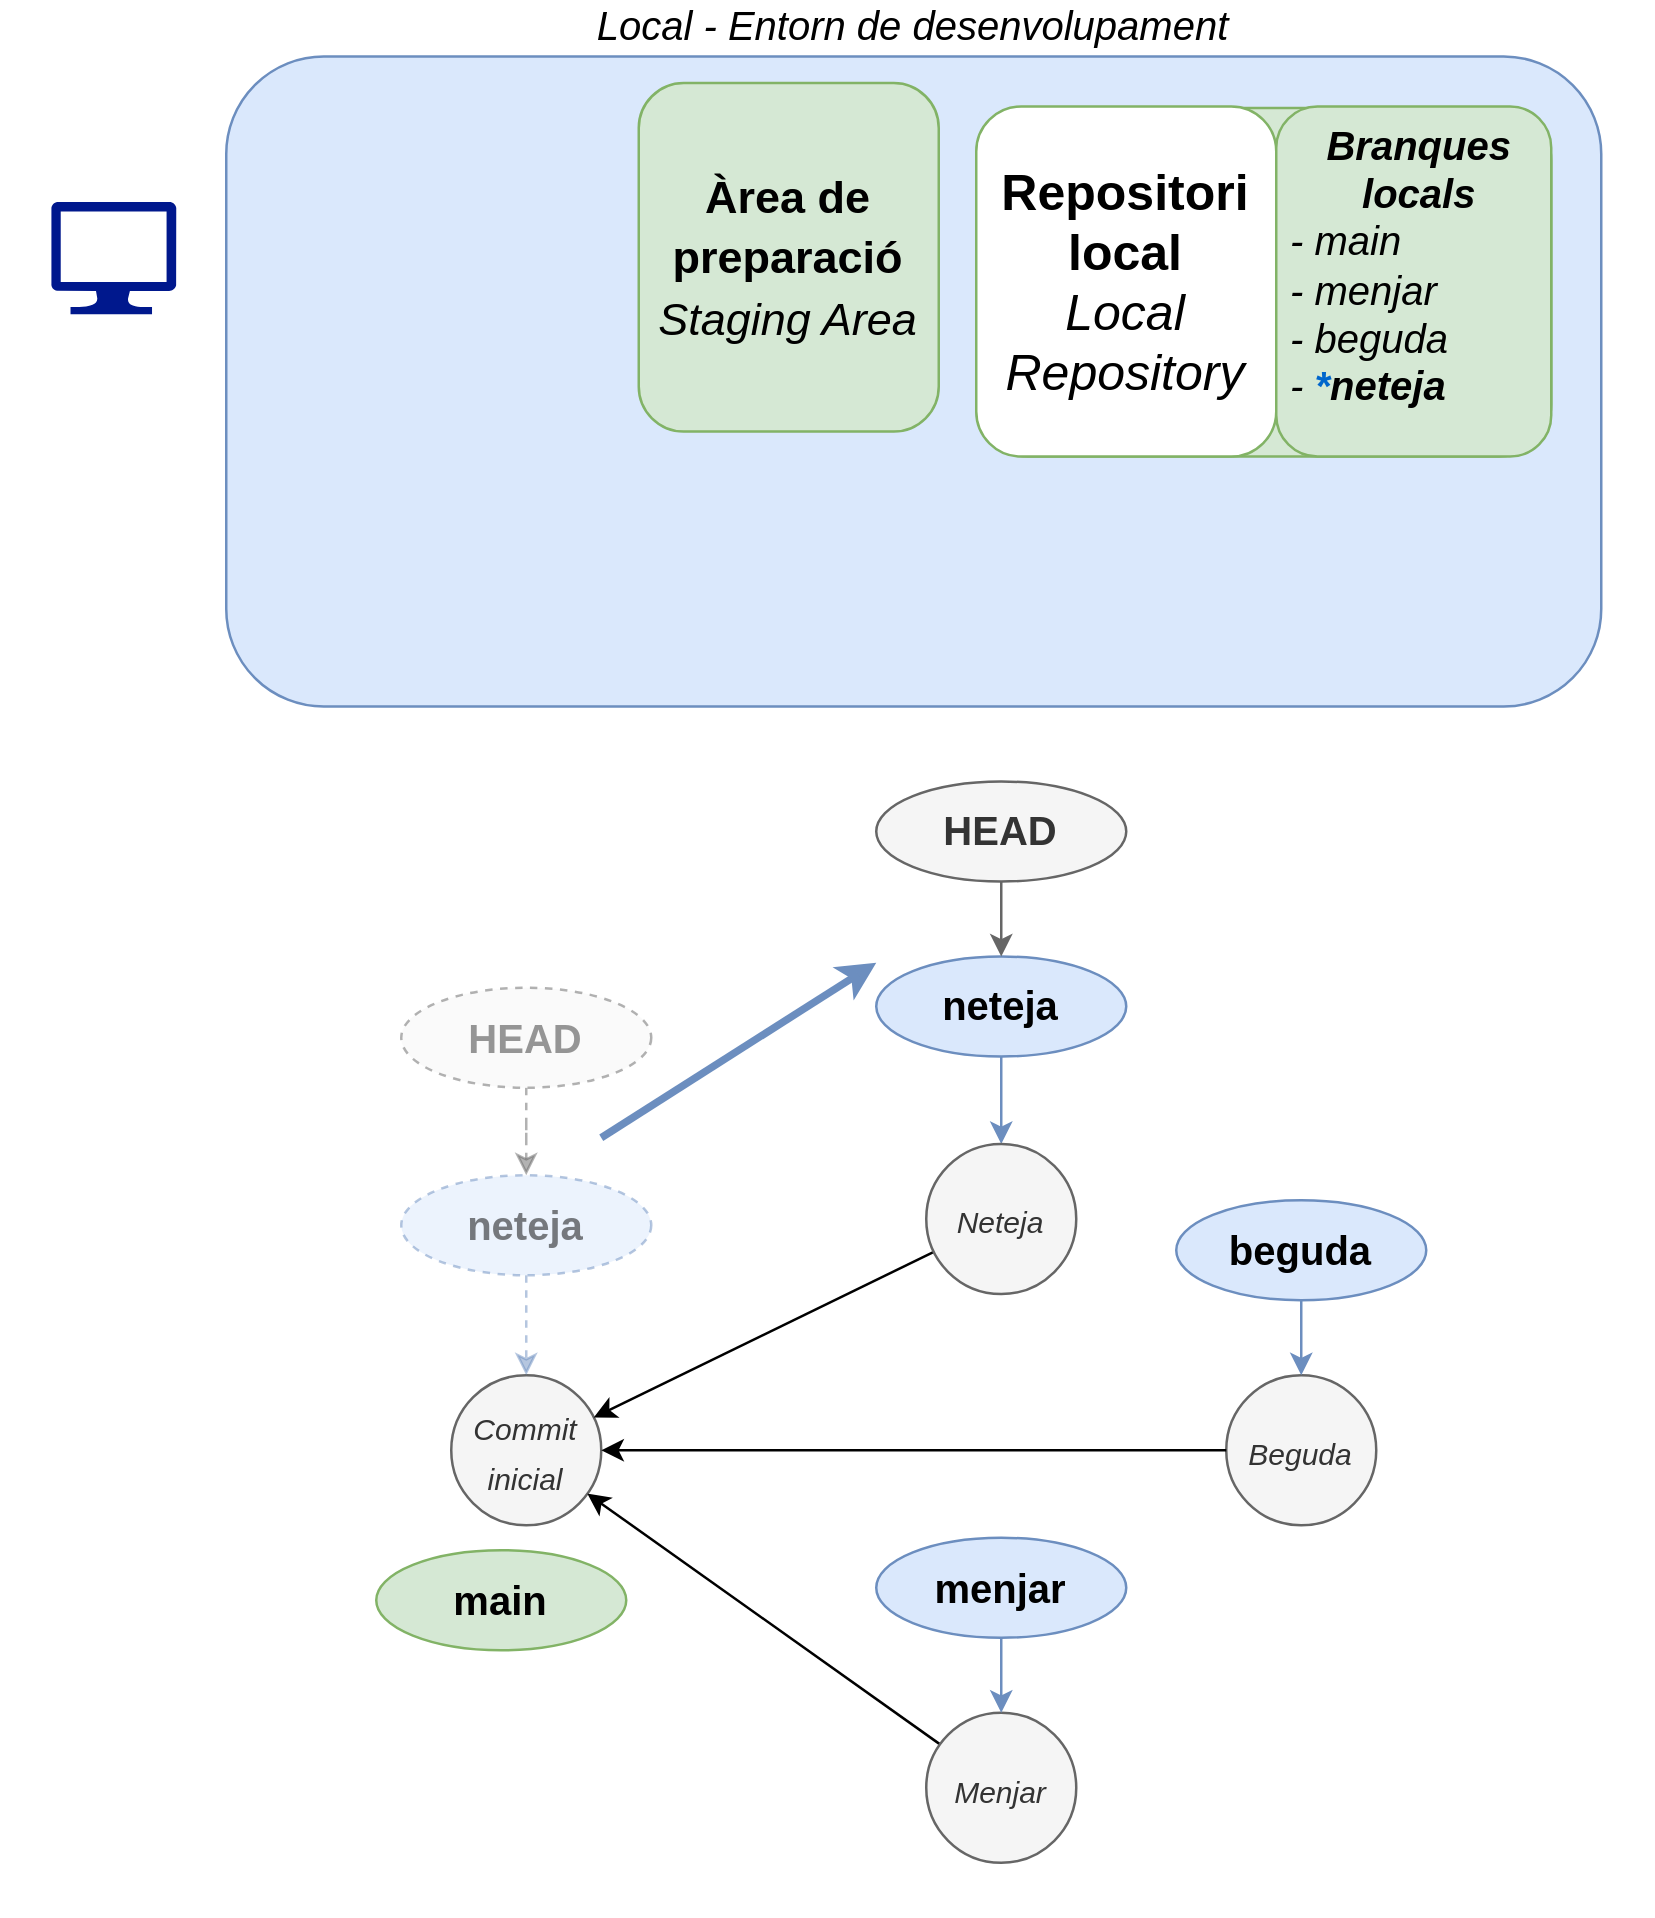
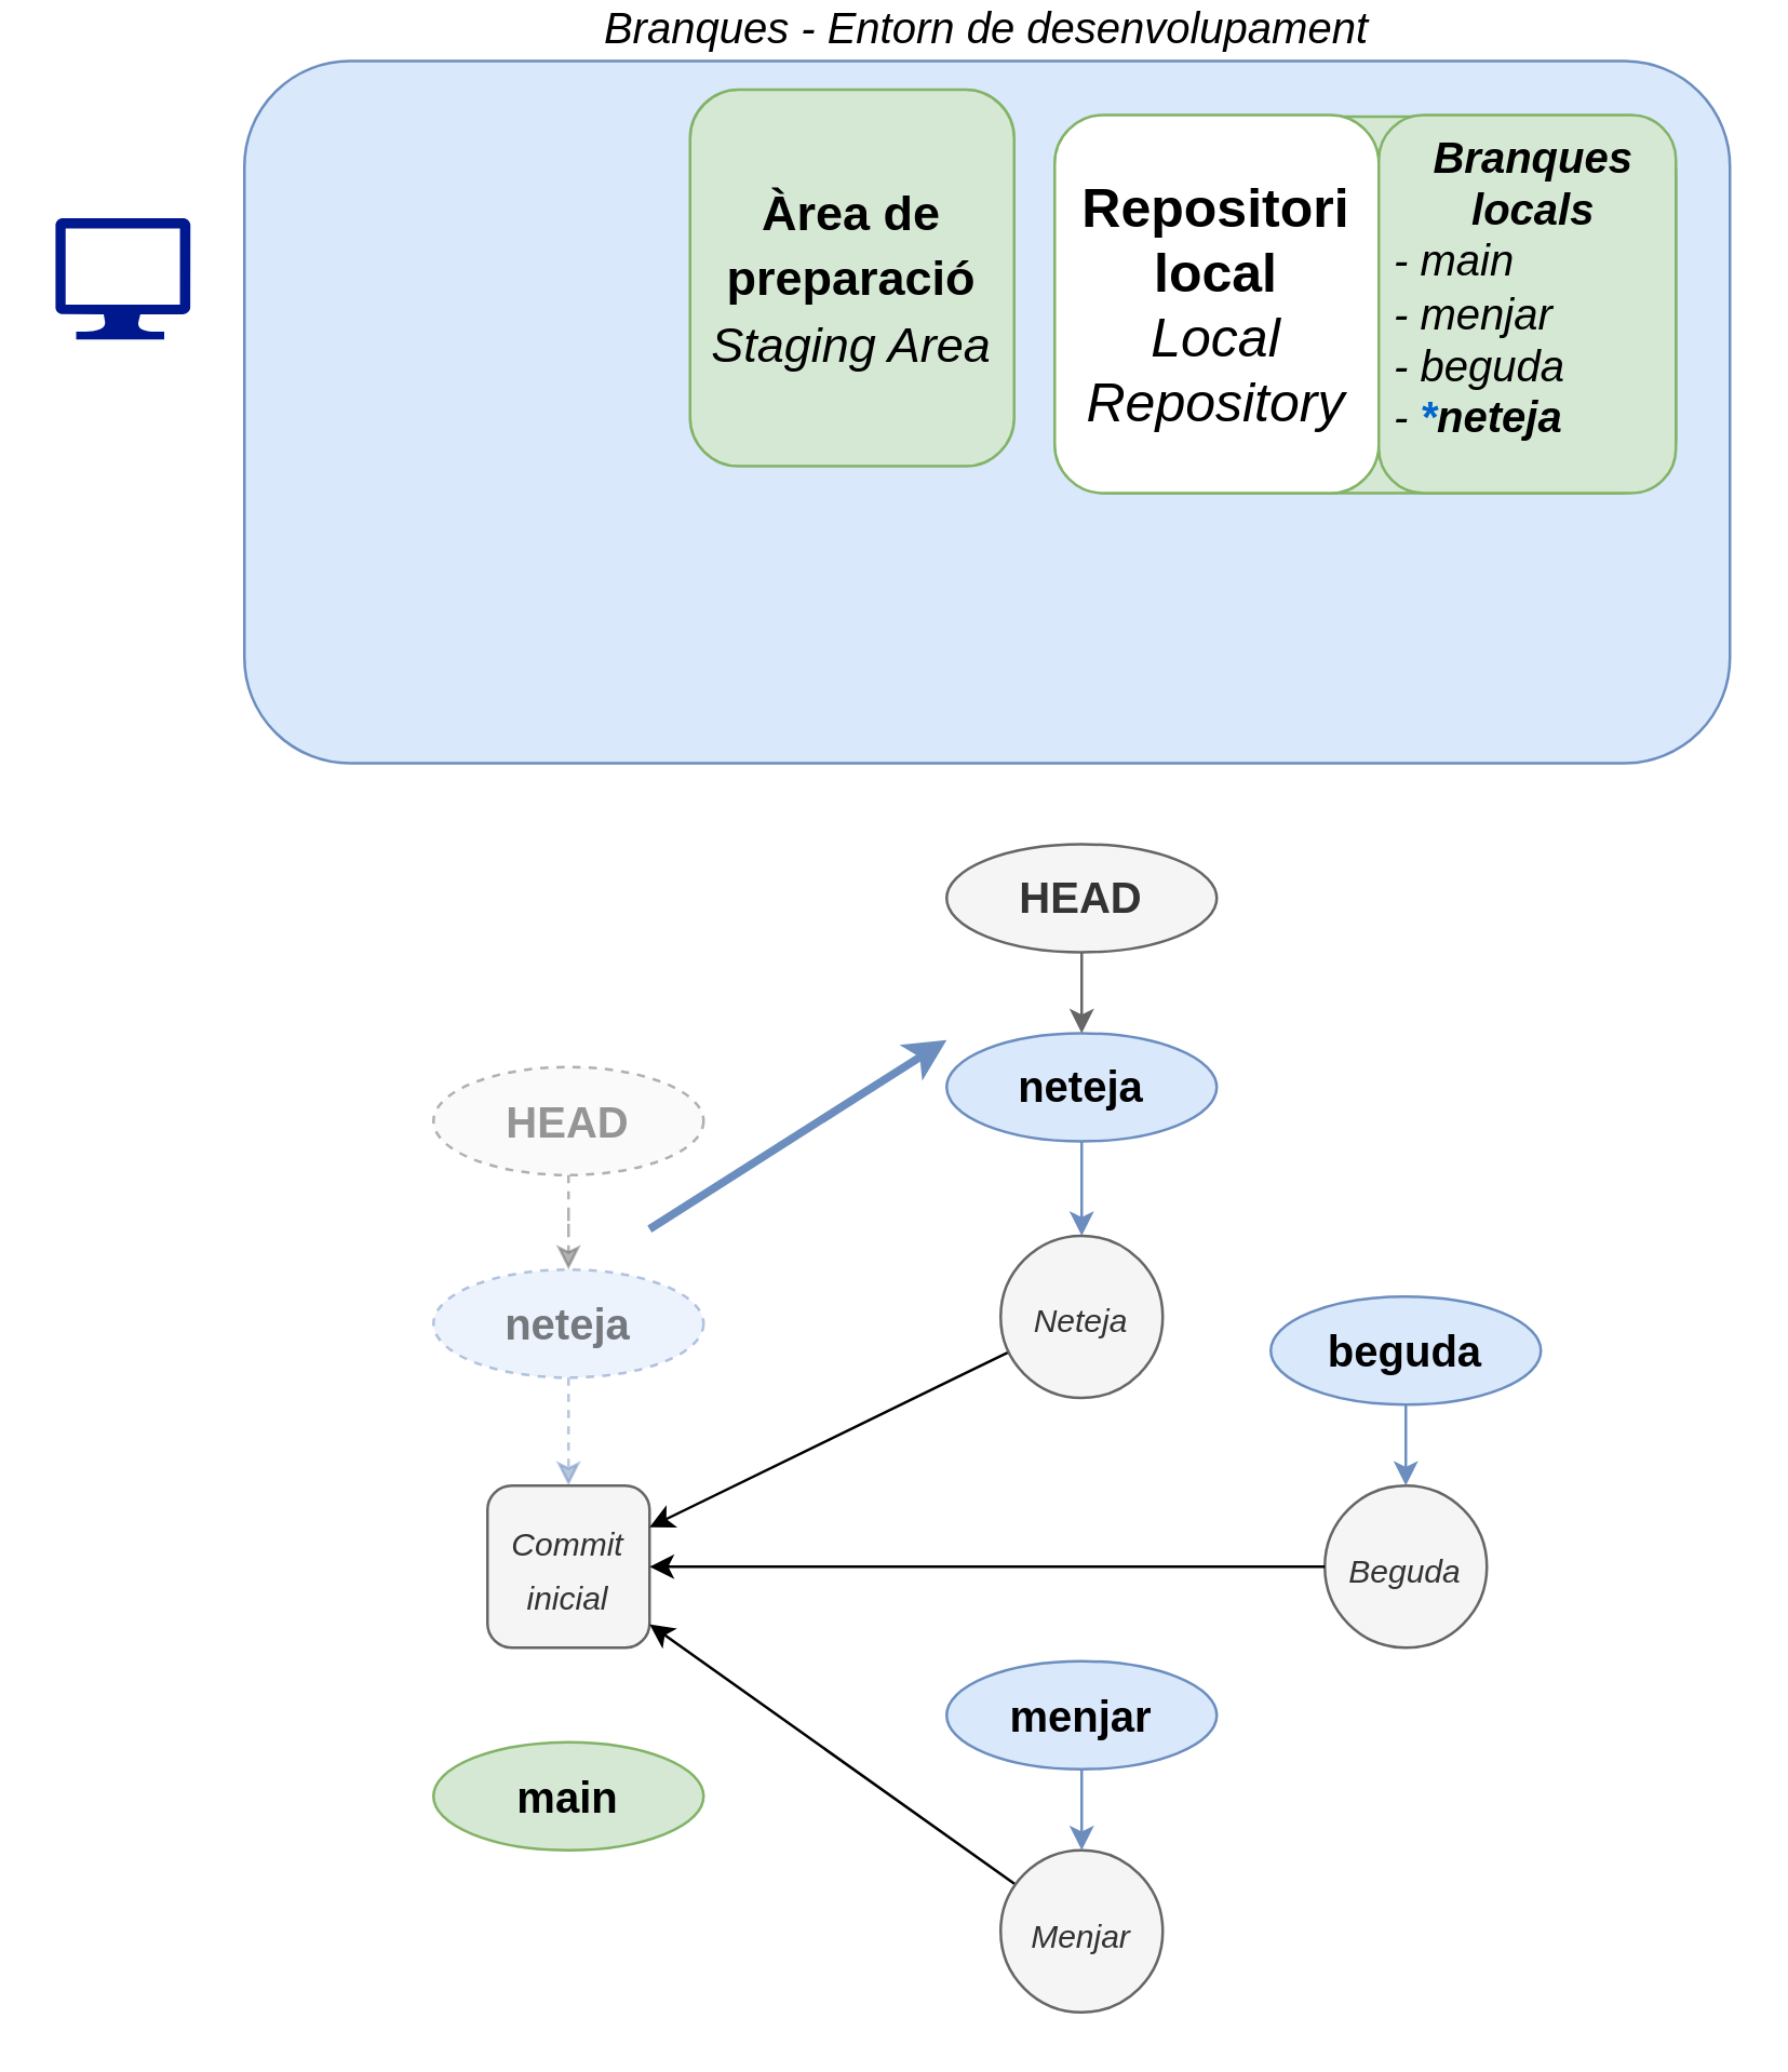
  <mxCell id="0" />
  <mxCell id="1" parent="0" />
- <mxCell id="2" value="main" style="ellipse;whiteSpace=wrap;html=1;fillColor=#d5e8d4;strokeColor=#82b366;fontSize=16;fontStyle=1" vertex="1" parent="1"><mxGeometry x="150" y="617.5" width="100" height="40" as="geometry" /></mxCell>
+ <mxCell id="2" value="main" style="ellipse;whiteSpace=wrap;html=1;fillColor=#d5e8d4;strokeColor=#82b366;fontSize=16;fontStyle=1" vertex="1" parent="1"><mxGeometry x="160" y="642.5" width="100" height="40" as="geometry" /></mxCell>
  <mxCell id="3" value="neteja" style="ellipse;whiteSpace=wrap;html=1;fillColor=#dae8fc;strokeColor=#6c8ebf;fontSize=16;fontStyle=1" vertex="1" parent="1"><mxGeometry x="350" y="380" width="100" height="40" as="geometry" /></mxCell>
  <mxCell id="4" style="rounded=0;orthogonalLoop=1;jettySize=auto;html=1;fillColor=#dae8fc;strokeColor=#6c8ebf;" edge="1" parent="1" source="3" target="30"><mxGeometry relative="1" as="geometry"><mxPoint x="50" y="617" as="sourcePoint" /><mxPoint x="127.5" y="565" as="targetPoint" /></mxGeometry></mxCell>
- <mxCell id="5" value="&lt;i style=&quot;font-size: 16px;&quot;&gt;&lt;font style=&quot;font-size: 12px;&quot;&gt;Commit inicial&lt;/font&gt;&lt;/i&gt;" style="ellipse;whiteSpace=wrap;html=1;fillColor=#f5f5f5;fontColor=#333333;strokeColor=#666666;" vertex="1" parent="1"><mxGeometry x="180" y="547.5" width="60" height="60" as="geometry" /></mxCell>
- <mxCell id="6" value="&lt;i&gt;Local - Entorn de desenvolupament&lt;/i&gt;" style="rounded=1;whiteSpace=wrap;html=1;verticalAlign=bottom;labelPosition=center;verticalLabelPosition=top;align=center;textDirection=ltr;labelBackgroundColor=none;spacingTop=0;spacing=2;fontSize=16;fillColor=#dae8fc;strokeColor=#6c8ebf;" vertex="1" parent="1"><mxGeometry x="90" y="20" width="550" height="260" as="geometry" /></mxCell>
+ <mxCell id="5" value="&lt;i style=&quot;font-size: 16px;&quot;&gt;&lt;font style=&quot;font-size: 12px;&quot;&gt;Commit inicial&lt;/font&gt;&lt;/i&gt;" style="whiteSpace=wrap;html=1;fillColor=#f5f5f5;fontColor=#333333;strokeColor=#666666;rounded=1;" vertex="1" parent="1"><mxGeometry x="180" y="547.5" width="60" height="60" as="geometry" /></mxCell>
+ <mxCell id="6" value="&lt;i&gt;Branques - Entorn de desenvolupament&lt;/i&gt;" style="rounded=1;whiteSpace=wrap;html=1;verticalAlign=bottom;labelPosition=center;verticalLabelPosition=top;align=center;textDirection=ltr;labelBackgroundColor=none;spacingTop=0;spacing=2;fontSize=16;fillColor=#dae8fc;strokeColor=#6c8ebf;" vertex="1" parent="1"><mxGeometry x="90" y="20" width="550" height="260" as="geometry" /></mxCell>
  <mxCell id="7" value="" style="sketch=0;aspect=fixed;pointerEvents=1;shadow=0;dashed=0;html=1;strokeColor=none;labelPosition=center;verticalLabelPosition=bottom;verticalAlign=top;align=center;fillColor=#00188D;shape=mxgraph.azure.computer" vertex="1" parent="1"><mxGeometry x="20" y="78.13" width="50" height="45" as="geometry" /></mxCell>
  <mxCell id="8" value="" style="rounded=1;whiteSpace=wrap;html=1;fontSize=20;fillColor=#d5e8d4;strokeColor=#82b366;" vertex="1" parent="1"><mxGeometry x="390" y="40.63" width="230" height="139.37" as="geometry" /></mxCell>
  <mxCell id="9" value="&lt;b&gt;Repositori local&lt;/b&gt;&lt;i&gt;&lt;br&gt;Local Repository&lt;/i&gt;" style="rounded=1;whiteSpace=wrap;html=1;fontSize=20;fillColor=#ffffff;strokeColor=#82b366;" vertex="1" parent="1"><mxGeometry x="390" y="40" width="120" height="140" as="geometry" /></mxCell>
  <mxCell id="10" value="&lt;b style=&quot;border-color: var(--border-color); font-size: 18px;&quot;&gt;Àrea de preparació&lt;/b&gt;&lt;br style=&quot;border-color: var(--border-color); font-size: 18px;&quot;&gt;&lt;i style=&quot;border-color: var(--border-color); font-size: 18px;&quot;&gt;Staging Area&lt;/i&gt;" style="rounded=1;whiteSpace=wrap;html=1;fontSize=20;fillColor=#d5e8d4;strokeColor=#82b366;" vertex="1" parent="1"><mxGeometry x="255" y="30.63" width="120" height="139.37" as="geometry" /></mxCell>
  <mxCell id="11" value="" style="shape=image;imageAspect=0;aspect=fixed;verticalLabelPosition=bottom;verticalAlign=top;image=https://cdn0.iconfinder.com/data/icons/folder-line/512/folder_tree-512.png;" vertex="1" parent="1"><mxGeometry x="135" y="190" width="70" height="70" as="geometry" /></mxCell>
  <mxCell id="12" value="" style="shape=image;imageAspect=0;aspect=fixed;verticalLabelPosition=bottom;verticalAlign=top;image=https://cdn.icon-icons.com/icons2/2718/PNG/512/git_branch_icon_174485.png;" vertex="1" parent="1"><mxGeometry x="469.5" y="190" width="71" height="71" as="geometry" /></mxCell>
  <mxCell id="13" value="&lt;b style=&quot;font-style: italic; font-size: 16px;&quot;&gt;Branques locals&lt;/b&gt;&lt;br style=&quot;font-size: 16px;&quot;&gt;&lt;div style=&quot;font-style: italic; text-align: left;&quot;&gt;&lt;span style=&quot;background-color: initial;&quot;&gt;- main&lt;/span&gt;&lt;br&gt;&lt;/div&gt;&lt;div style=&quot;text-align: left;&quot;&gt;&lt;span style=&quot;background-color: initial;&quot;&gt;&lt;i&gt;- menjar&lt;/i&gt;&lt;/span&gt;&lt;/div&gt;&lt;div style=&quot;font-style: italic; text-align: left;&quot;&gt;&lt;span style=&quot;background-color: initial;&quot;&gt;- beguda&lt;/span&gt;&lt;/div&gt;&lt;div style=&quot;font-style: italic; text-align: left;&quot;&gt;&lt;span style=&quot;background-color: initial;&quot;&gt;-&amp;nbsp;&lt;/span&gt;&lt;b style=&quot;background-color: initial;&quot;&gt;&lt;font color=&quot;#0066cc&quot;&gt;*&lt;/font&gt;&lt;/b&gt;&lt;b style=&quot;background-color: initial;&quot;&gt;neteja&lt;/b&gt;&lt;/div&gt;" style="rounded=1;whiteSpace=wrap;html=1;fontSize=16;fillColor=#d5e8d4;strokeColor=#82b366;verticalAlign=top;spacingLeft=5;" vertex="1" parent="1"><mxGeometry x="510" y="40" width="110" height="140" as="geometry" /></mxCell>
  <mxCell id="14" style="rounded=0;orthogonalLoop=1;jettySize=auto;html=1;" edge="1" parent="1" source="15" target="5"><mxGeometry relative="1" as="geometry" /></mxCell>
  <mxCell id="15" value="&lt;i style=&quot;font-size: 16px;&quot;&gt;&lt;font style=&quot;font-size: 12px;&quot;&gt;Menjar&lt;/font&gt;&lt;/i&gt;" style="ellipse;whiteSpace=wrap;html=1;fillColor=#f5f5f5;fontColor=#333333;strokeColor=#666666;" vertex="1" parent="1"><mxGeometry x="370" y="682.5" width="60" height="60" as="geometry" /></mxCell>
  <mxCell id="16" style="rounded=0;orthogonalLoop=1;jettySize=auto;html=1;exitX=0.5;exitY=1;exitDx=0;exitDy=0;fillColor=#dae8fc;strokeColor=#6c8ebf;" edge="1" parent="1" source="17" target="15"><mxGeometry relative="1" as="geometry"><mxPoint x="353" y="692.5" as="targetPoint" /></mxGeometry></mxCell>
  <mxCell id="17" value="menjar" style="ellipse;whiteSpace=wrap;html=1;fillColor=#dae8fc;strokeColor=#6c8ebf;fontSize=16;fontStyle=1" vertex="1" parent="1"><mxGeometry x="350" y="612.5" width="100" height="40" as="geometry" /></mxCell>
  <mxCell id="18" style="edgeStyle=orthogonalEdgeStyle;rounded=0;orthogonalLoop=1;jettySize=auto;html=1;fillColor=#f5f5f5;strokeColor=#666666;opacity=50;dashed=1;" edge="1" parent="1" source="19" target="21"><mxGeometry relative="1" as="geometry" /></mxCell>
  <mxCell id="19" value="HEAD" style="ellipse;whiteSpace=wrap;html=1;fillColor=#f5f5f5;strokeColor=#666666;fontSize=16;fontStyle=1;fontColor=#333333;opacity=50;dashed=1;textOpacity=50;" vertex="1" parent="1"><mxGeometry x="160" y="392.5" width="100" height="40" as="geometry" /></mxCell>
  <mxCell id="20" style="rounded=0;orthogonalLoop=1;jettySize=auto;html=1;fillColor=#dae8fc;strokeColor=#6c8ebf;opacity=50;dashed=1;" edge="1" parent="1" source="21" target="5"><mxGeometry relative="1" as="geometry"><mxPoint x="330" y="507.5" as="targetPoint" /></mxGeometry></mxCell>
  <mxCell id="21" value="neteja" style="ellipse;whiteSpace=wrap;html=1;fillColor=#dae8fc;strokeColor=#6c8ebf;fontSize=16;fontStyle=1;opacity=50;dashed=1;textOpacity=50;" vertex="1" parent="1"><mxGeometry x="160" y="467.5" width="100" height="40" as="geometry" /></mxCell>
  <mxCell id="22" value="" style="endArrow=classic;html=1;rounded=0;strokeWidth=3;fillColor=#dae8fc;strokeColor=#6c8ebf;" edge="1" parent="1"><mxGeometry width="50" height="50" relative="1" as="geometry"><mxPoint x="240" y="452.5" as="sourcePoint" /><mxPoint x="350" y="382.5" as="targetPoint" /><Array as="points" /></mxGeometry></mxCell>
  <mxCell id="23" style="edgeStyle=orthogonalEdgeStyle;rounded=0;orthogonalLoop=1;jettySize=auto;html=1;exitX=0.5;exitY=1;exitDx=0;exitDy=0;fillColor=#f5f5f5;strokeColor=#666666;" edge="1" parent="1" source="24" target="3"><mxGeometry relative="1" as="geometry"><mxPoint x="-136.5" y="252.5" as="targetPoint" /></mxGeometry></mxCell>
  <mxCell id="24" value="HEAD" style="ellipse;whiteSpace=wrap;html=1;fillColor=#f5f5f5;strokeColor=#666666;fontSize=16;fontStyle=1;fontColor=#333333;" vertex="1" parent="1"><mxGeometry x="350" y="310" width="100" height="40" as="geometry" /></mxCell>
  <mxCell id="25" value="&lt;i style=&quot;font-size: 16px;&quot;&gt;&lt;font style=&quot;font-size: 12px;&quot;&gt;Beguda&lt;/font&gt;&lt;/i&gt;" style="ellipse;whiteSpace=wrap;html=1;fillColor=#f5f5f5;fontColor=#333333;strokeColor=#666666;" vertex="1" parent="1"><mxGeometry x="490" y="547.5" width="60" height="60" as="geometry" /></mxCell>
  <mxCell id="26" style="rounded=0;orthogonalLoop=1;jettySize=auto;html=1;exitX=0.5;exitY=1;exitDx=0;exitDy=0;fillColor=#dae8fc;strokeColor=#6c8ebf;" edge="1" parent="1" source="27" target="25"><mxGeometry relative="1" as="geometry"><mxPoint x="473" y="557.5" as="targetPoint" /></mxGeometry></mxCell>
  <mxCell id="27" value="beguda" style="ellipse;whiteSpace=wrap;html=1;fillColor=#dae8fc;strokeColor=#6c8ebf;fontSize=16;fontStyle=1" vertex="1" parent="1"><mxGeometry x="470" y="477.5" width="100" height="40" as="geometry" /></mxCell>
  <mxCell id="28" style="rounded=0;orthogonalLoop=1;jettySize=auto;html=1;" edge="1" parent="1" source="25" target="5"><mxGeometry relative="1" as="geometry"><mxPoint x="389" y="423.5" as="sourcePoint" /><mxPoint x="241" y="566.5" as="targetPoint" /></mxGeometry></mxCell>
  <mxCell id="29" style="rounded=0;orthogonalLoop=1;jettySize=auto;html=1;" edge="1" parent="1" source="30" target="5"><mxGeometry relative="1" as="geometry" /></mxCell>
  <mxCell id="30" value="&lt;i style=&quot;font-size: 16px;&quot;&gt;&lt;font style=&quot;font-size: 12px;&quot;&gt;Neteja&lt;/font&gt;&lt;/i&gt;" style="ellipse;whiteSpace=wrap;html=1;fillColor=#f5f5f5;fontColor=#333333;strokeColor=#666666;" vertex="1" parent="1"><mxGeometry x="370" y="455" width="60" height="60" as="geometry" /></mxCell>
